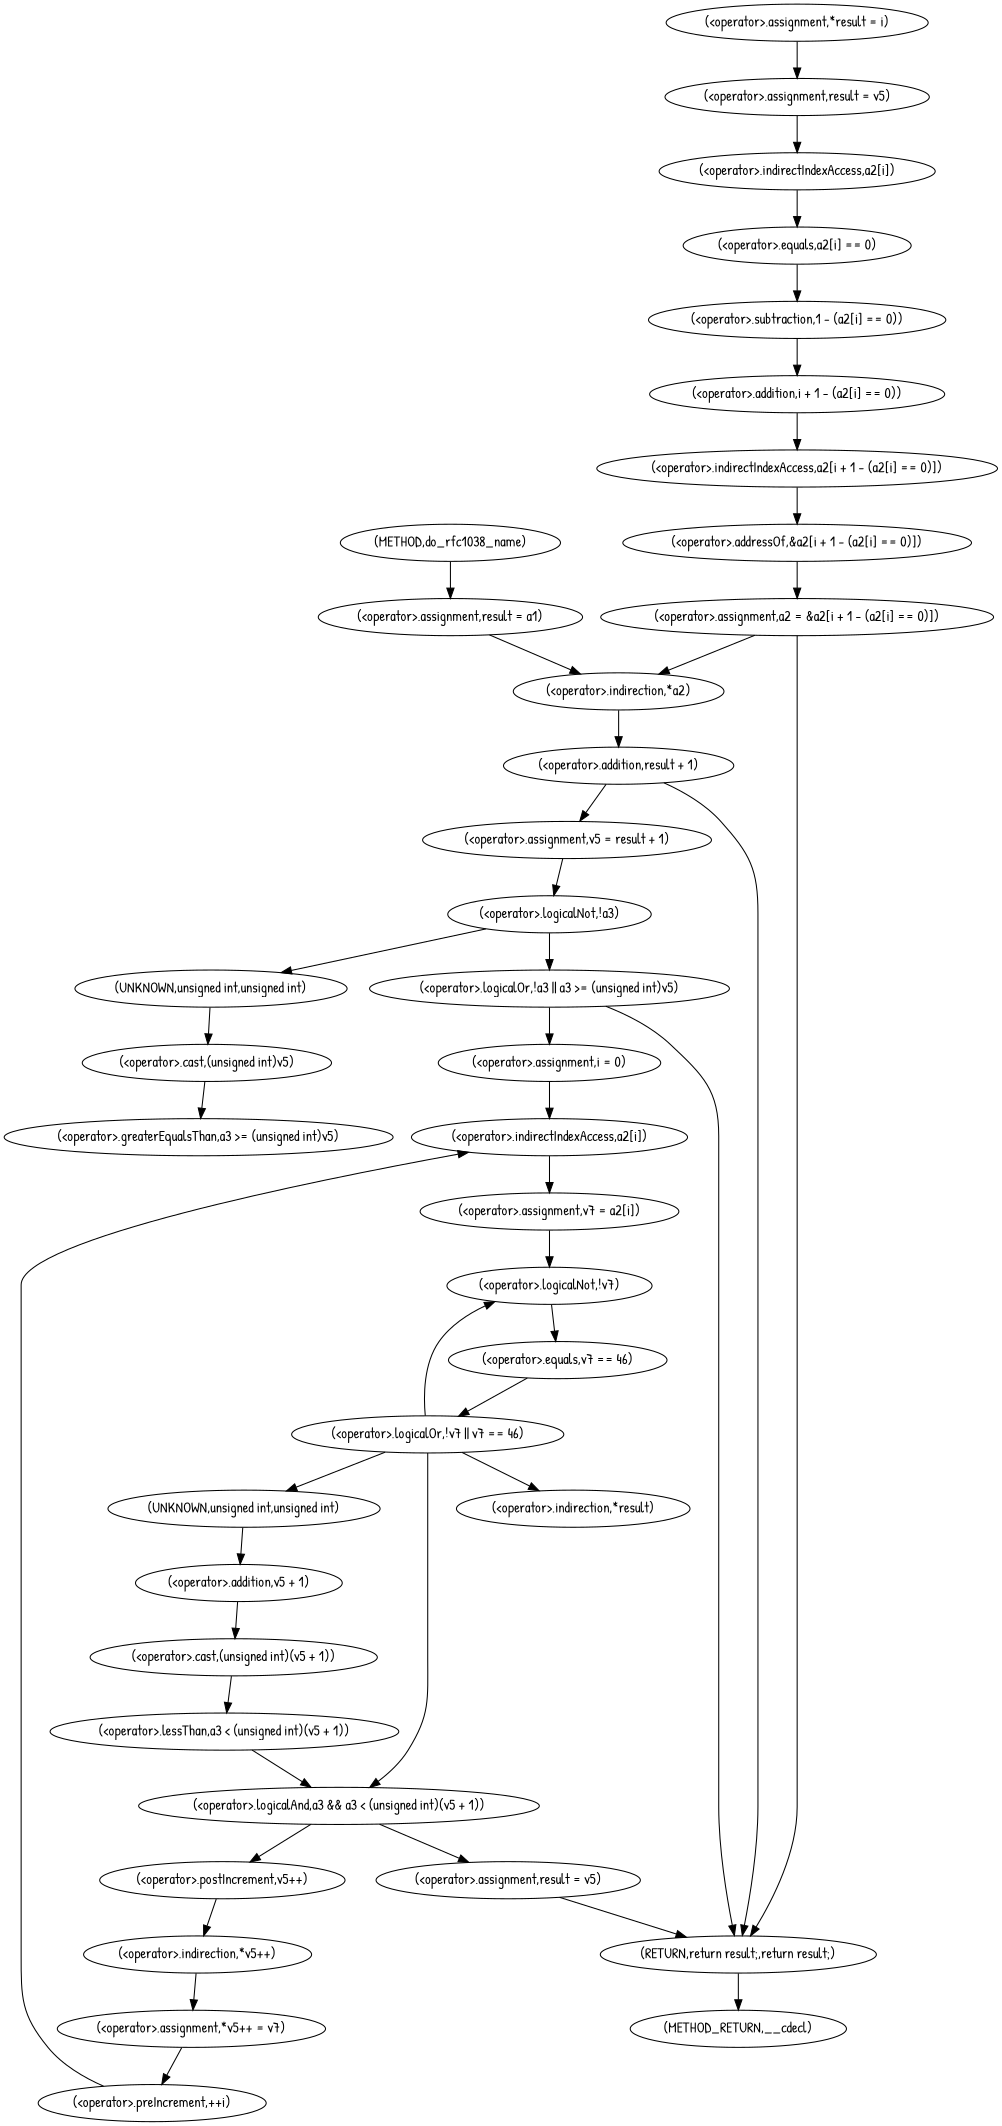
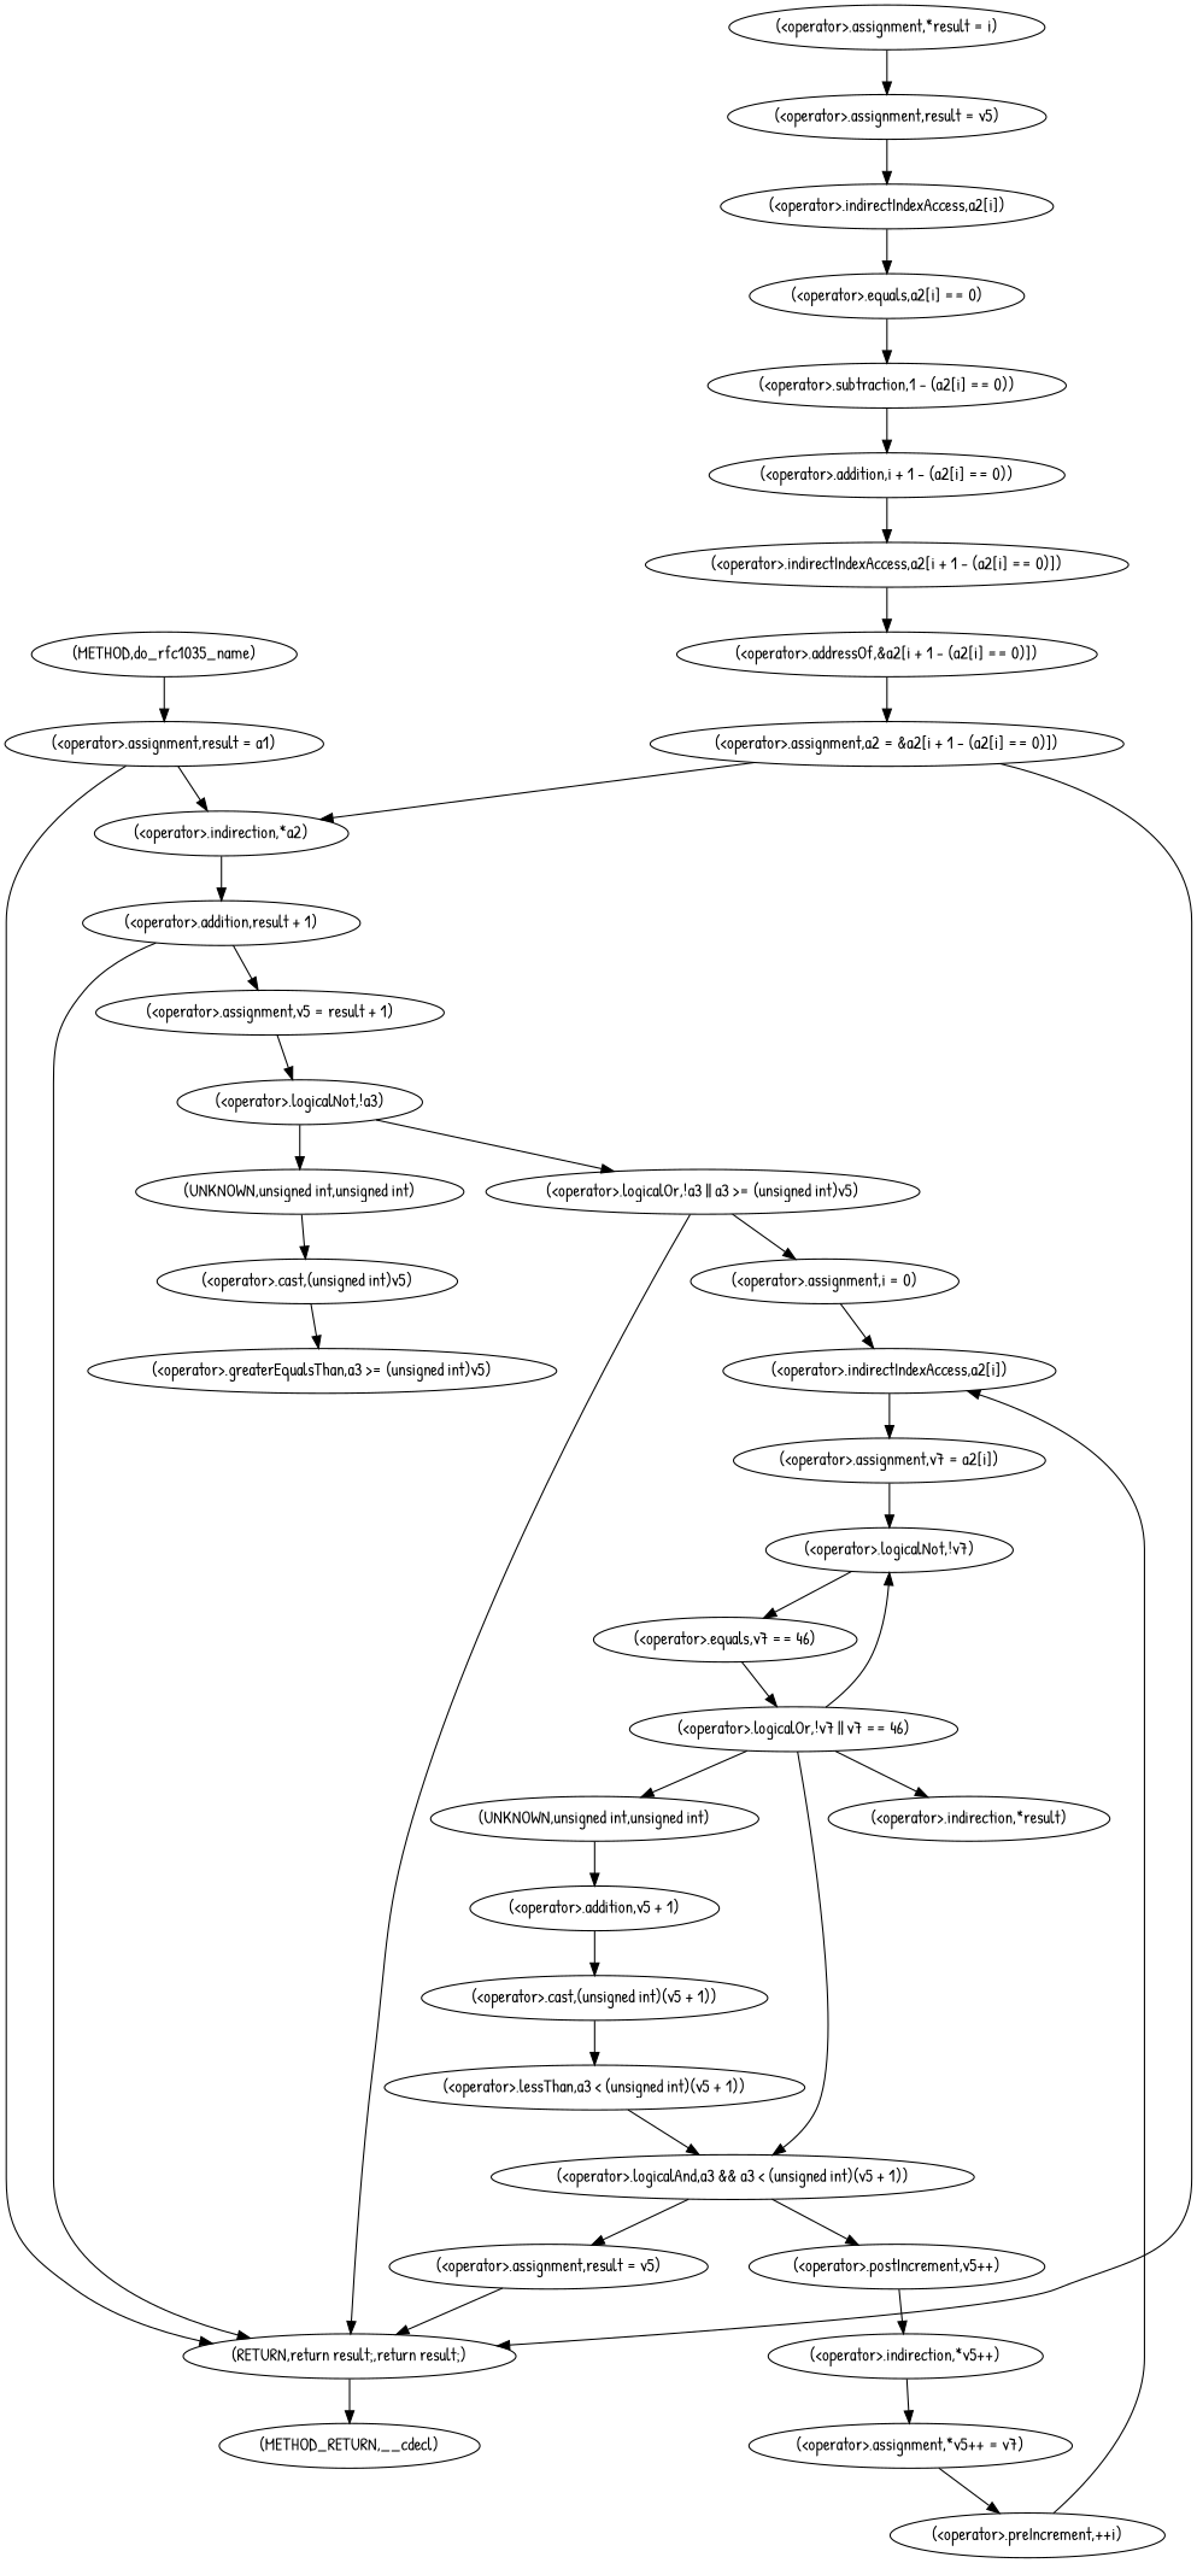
  digraph {
    fontname="Patrick Hand"
    node [fontname="Patrick Hand"]
    edge [fontname="Patrick Hand"]
    n1 [label="(<operator>.assignment,result = a1)"]
    n2 [label="(<operator>.indirection,*a2)"]
    n3 [label="(RETURN,return result;,return result;)"]
    n4 [label="(<operator>.addition,result + 1)"]
    n5 [label="(METHOD_RETURN,__cdecl)"]
    n6 [label="(<operator>.assignment,v5 = result + 1)"]
    n7 [label="(<operator>.logicalNot,!a3)"]
    n8 [label="(<operator>.logicalOr,!a3 || a3 >= (unsigned int)v5)"]
    n9 [label="(UNKNOWN,unsigned int,unsigned int)"]
    n10 [label="(<operator>.assignment,i = 0)"]
    n11 [label="(<operator>.indirectIndexAccess,a2[i])"]
    n12 [label="(<operator>.cast,(unsigned int)v5)"]
    n13 [label="(<operator>.greaterEqualsThan,a3 >= (unsigned int)v5)"]
    n14 [label="(<operator>.assignment,v7 = a2[i])"]
    n15 [label="(<operator>.preIncrement,++i)"]
    n16 [label="(<operator>.logicalNot,!v7)"]
    n17 [label="(<operator>.equals,v7 == 46)"]
    n18 [label="(<operator>.logicalOr,!v7 || v7 == 46)"]
    n19 [label="(<operator>.indirection,*result)"]
    n20 [label="(<operator>.logicalAnd,a3 && a3 < (unsigned int)(v5 + 1))"]
    n21 [label="(UNKNOWN,unsigned int,unsigned int)"]
    n22 [label="(<operator>.postIncrement,v5++)"]
    n23 [label="(<operator>.assignment,result = v5)"]
    n24 [label="(<operator>.addition,v5 + 1)"]
    n25 [label="(<operator>.assignment,*result = i)"]
    n26 [label="(<operator>.assignment,result = v5)"]
    n27 [label="(<operator>.indirectIndexAccess,a2[i])"]
    n28 [label="(<operator>.equals,a2[i] == 0)"]
    n29 [label="(<operator>.assignment,a2 = &a2[i + 1 - (a2[i] == 0)])"]
    n30 [label="(<operator>.addressOf,&a2[i + 1 - (a2[i] == 0)])"]
    n31 [label="(<operator>.indirectIndexAccess,a2[i + 1 - (a2[i] == 0)])"]
    n32 [label="(<operator>.addition,i + 1 - (a2[i] == 0))"]
    n33 [label="(<operator>.subtraction,1 - (a2[i] == 0))"]
    n34 [label="(<operator>.indirection,*v5++)"]
    n35 [label="(<operator>.lessThan,a3 < (unsigned int)(v5 + 1))"]
    n36 [label="(<operator>.cast,(unsigned int)(v5 + 1))"]
    n37 [label="(<operator>.assignment,*v5++ = v7)"]
-   n38 [label="(METHOD,do_rfc1038_name)"]
+   n38 [label="(METHOD,do_rfc1035_name)"]
    n1 -> n2
+   n1 -> n3
    n2 -> n4
    n3 -> n5
    n4 -> n3
    n4 -> n6
    n6 -> n7
    n7 -> n8
    n7 -> n9
    n8 -> n3
    n8 -> n10
    n9 -> n12
    n10 -> n11
    n11 -> n14
    n12 -> n13
    n14 -> n16
    n15 -> n11
    n16 -> n17
    n17 -> n18
    n18 -> n16
    n18 -> n19
    n18 -> n20
    n18 -> n21
    n20 -> n22
    n20 -> n23
    n21 -> n24
    n22 -> n34
    n23 -> n3
    n24 -> n36
    n25 -> n26
    n26 -> n27
    n27 -> n28
    n28 -> n33
    n29 -> n2
    n29 -> n3
    n30 -> n29
    n31 -> n30
    n32 -> n31
    n33 -> n32
    n34 -> n37
    n35 -> n20
    n36 -> n35
    n37 -> n15
    n38 -> n1
  }
